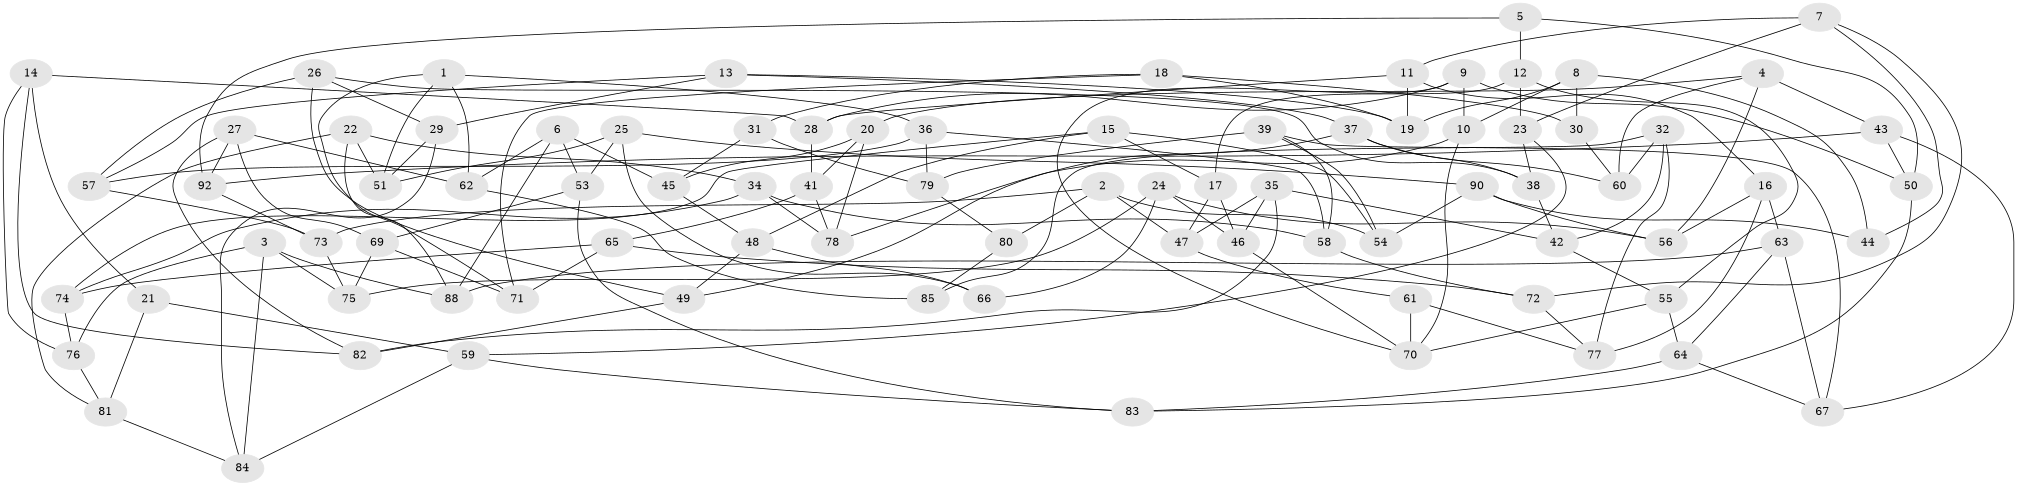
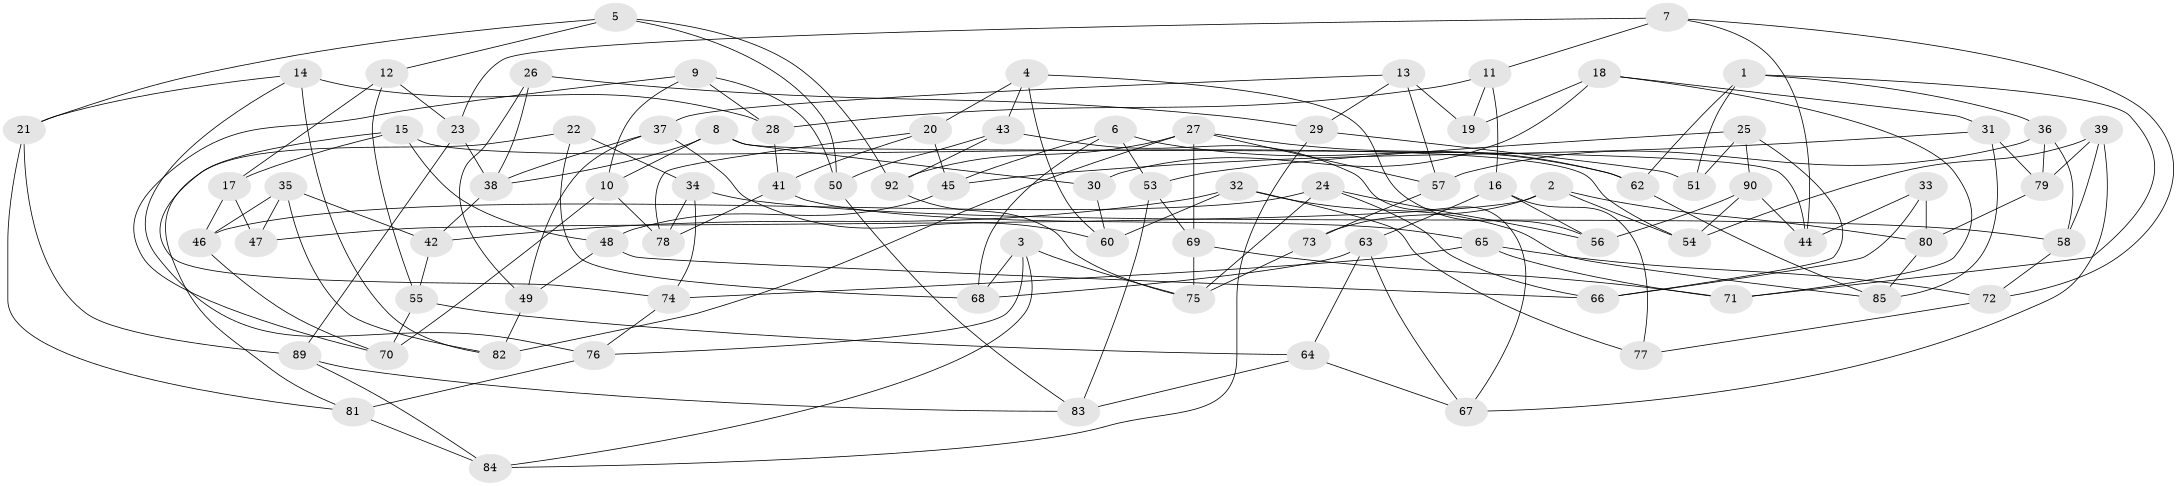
  graph {
    node [color=gray90 style=filled]
    1
    36
    51
    62
    71
    57
    79
    58
    85
    2
    47
    54
    73
    80
-   61
    75
    3
-   68 [label=88]
+   68
    76
    84
    81
    4
    20
    43
    56
    60
    45
    78
    41
    50
    n31 [label=92]
    67
    5
    12
    21
    23
    17
    55
-   59
+   59 [label=89]
    83
    6
    53
    48
    69
    7
    11
    44
    72
    19
    28
    16
    38
    77
    8
    10
    30
    70
    9
    63
    46
    64
    13
    29
    37
    49
    14
    82
    15
    74
    66
    18
    31
    65
    22
    34
    42
    24
    25
    n79 [label=90]
    26
    27
+   33
    32
    35
    39
    1 -- 36
    1 -- 51
    1 -- 62
    1 -- 71
    36 -- 57
    36 -- 79
    36 -- 58
    62 -- 85
    57 -- 73
    79 -- 80
    58 -- 72
    2 -- 47
    2 -- 54
    2 -- 73
    2 -- 80
-   47 -- 61
    73 -- 75
    80 -- 85
-   61 -- 77
-   61 -- 70
    3 -- 75
    3 -- 68
    3 -- 76
    3 -- 84
    76 -- 81
    81 -- 84
    4 -- 20
    4 -- 43
    4 -- 56
    4 -- 60
    20 -- 45
    20 -- 78
    20 -- 41
    43 -- 50
    43 -- n31
    43 -- 67
    45 -- 48
    41 -- 78
    41 -- 65
    50 -- 83
-   n31 -- 73
+   n31 -- 75
    5 -- 50
    5 -- n31
    5 -- 12
+   5 -- 21
    12 -- 23
    12 -- 17
    12 -- 55
    21 -- 81
    21 -- 59
    23 -- 59
    23 -- 38
    17 -- 47
    17 -- 46
    55 -- 70
    55 -- 64
    59 -- 84
    59 -- 83
    6 -- 62
    6 -- 68
    6 -- 45
    6 -- 53
    53 -- 83
    53 -- 69
    48 -- 49
    48 -- 66
    69 -- 71
    69 -- 75
    7 -- 23
    7 -- 11
    7 -- 44
    7 -- 72
    11 -- 19
    11 -- 28
    11 -- 16
    72 -- 77
    28 -- 41
    16 -- 56
    16 -- 77
    16 -- 63
    38 -- 42
    8 -- 44
-   8 -- 19
+   8 -- 38
    8 -- 10
    8 -- 30
    10 -- 78
    10 -- 70
    30 -- 60
    9 -- 50
    9 -- 28
    9 -- 10
    9 -- 70
    63 -- 68
    63 -- 67
    63 -- 64
    46 -- 70
    64 -- 67
    64 -- 83
    13 -- 57
    13 -- 19
    13 -- 29
    13 -- 37
    29 -- 51
    29 -- 84
    37 -- 60
    37 -- 38
    37 -- 49
    49 -- 82
    14 -- 76
    14 -- 21
    14 -- 28
    14 -- 82
    15 -- 54
    15 -- 17
    15 -- 48
    15 -- 74
    74 -- 76
    18 -- 71
    18 -- 19
    18 -- 30
    18 -- 31
    31 -- 79
+   31 -- 85
    31 -- 45
    65 -- 71
    65 -- 72
    65 -- 74
-   22 -- 51
    22 -- 68
    22 -- 81
    22 -- 34
    34 -- 58
    34 -- 78
    34 -- 74
    42 -- 55
    24 -- 75
    24 -- 56
    24 -- 46
    24 -- 66
    25 -- 51
    25 -- 53
    25 -- 66
    25 -- n79
    n79 -- 54
    n79 -- 56
    n79 -- 44
-   26 -- 57
+   27 -- 57
    26 -- 38
    26 -- 29
    26 -- 49
    27 -- 62
    27 -- n31
    27 -- 69
    27 -- 82
+   33 -- 80
+   33 -- 44
+   33 -- 66
    32 -- 85
    32 -- 60
    32 -- 77
    32 -- 42
    35 -- 47
    35 -- 46
    35 -- 82
    35 -- 42
    39 -- 79
    39 -- 58
    39 -- 54
    39 -- 67
  }
